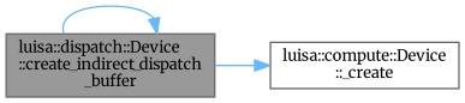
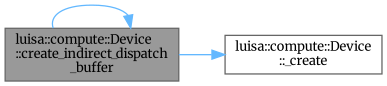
  digraph {
    rankdir=LR
    fontname=Merriweather
    node [fontname=Merriweather fontsize=10 shape=box style=filled]
    edge [color=steelblue1 fontname=Merriweather fontsize=10 labelfontname=Helvetica labelfontsize=10 style=solid]
-   n1 [color=gray40 fillcolor=grey60 fontcolor=black height=0.2 label="luisa::dispatch::Device\l::create_indirect_dispatch\l_buffer" width=0.4]
+   n1 [color=gray40 fillcolor=grey60 fontcolor=black height=0.2 label="luisa::compute::Device\l::create_indirect_dispatch\l_buffer" width=0.4]
    n2 [color=grey40 fillcolor=white height=0.2 label="luisa::compute::Device\l::_create" width=0.4]
    n1 -> n1
    n1 -> n2
  }
